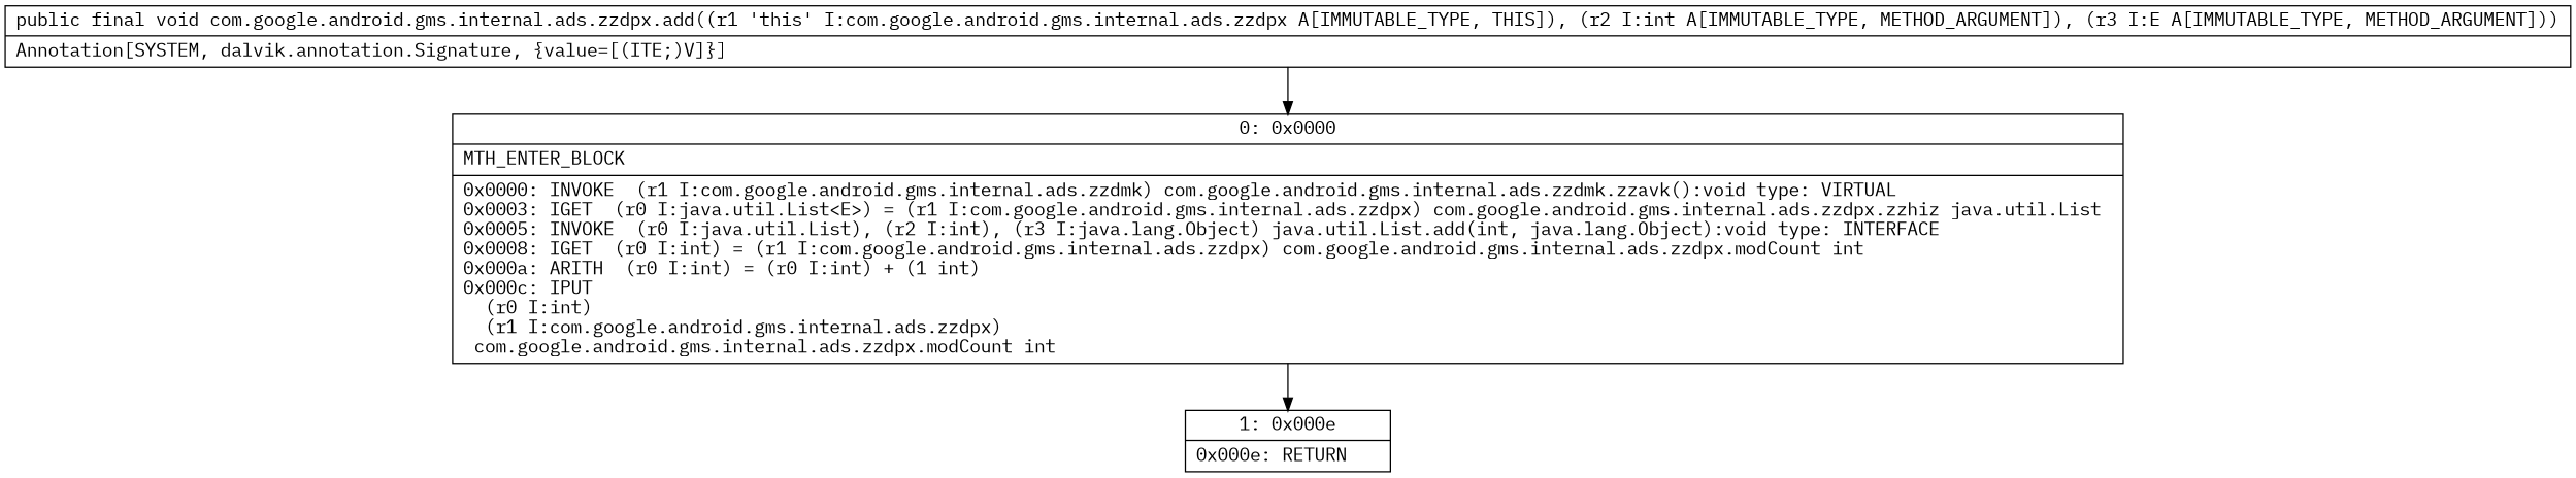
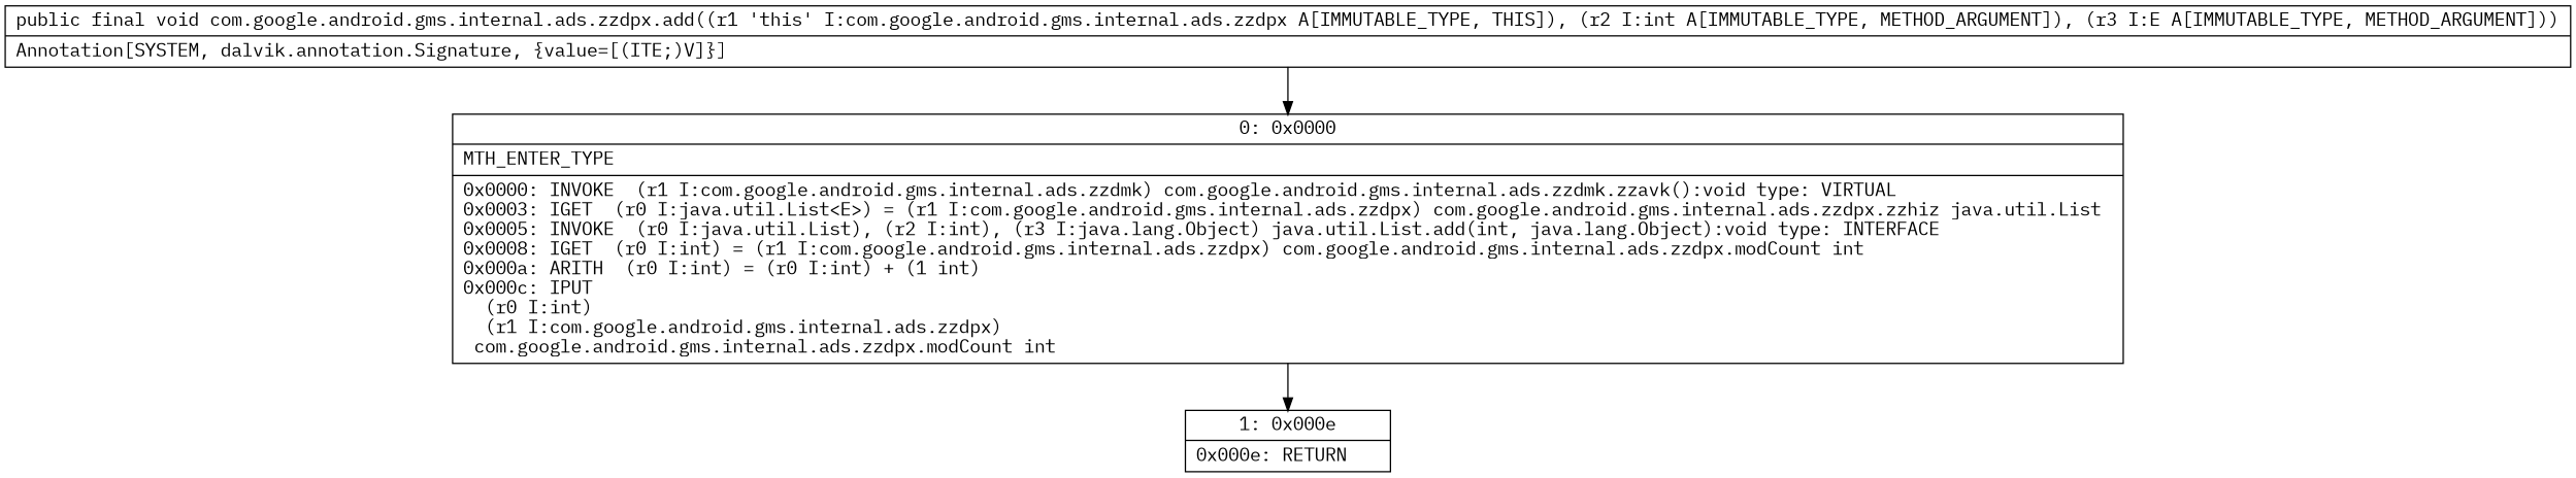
  digraph {
    fontname="IBM Plex Mono"
    node [shape=record fontname="IBM Plex Mono"]
    edge [fontname="IBM Plex Mono"]
-   n1 [label="{0\:\ 0x0000|MTH_ENTER_BLOCK\l|0x0000: INVOKE  (r1 I:com.google.android.gms.internal.ads.zzdmk) com.google.android.gms.internal.ads.zzdmk.zzavk():void type: VIRTUAL \l0x0003: IGET  (r0 I:java.util.List\<E\>) = (r1 I:com.google.android.gms.internal.ads.zzdpx) com.google.android.gms.internal.ads.zzdpx.zzhiz java.util.List \l0x0005: INVOKE  (r0 I:java.util.List), (r2 I:int), (r3 I:java.lang.Object) java.util.List.add(int, java.lang.Object):void type: INTERFACE \l0x0008: IGET  (r0 I:int) = (r1 I:com.google.android.gms.internal.ads.zzdpx) com.google.android.gms.internal.ads.zzdpx.modCount int \l0x000a: ARITH  (r0 I:int) = (r0 I:int) + (1 int) \l0x000c: IPUT  \l  (r0 I:int)\l  (r1 I:com.google.android.gms.internal.ads.zzdpx)\l com.google.android.gms.internal.ads.zzdpx.modCount int \l}"]
+   n1 [label="{0\:\ 0x0000|MTH_ENTER_TYPE\l|0x0000: INVOKE  (r1 I:com.google.android.gms.internal.ads.zzdmk) com.google.android.gms.internal.ads.zzdmk.zzavk():void type: VIRTUAL \l0x0003: IGET  (r0 I:java.util.List\<E\>) = (r1 I:com.google.android.gms.internal.ads.zzdpx) com.google.android.gms.internal.ads.zzdpx.zzhiz java.util.List \l0x0005: INVOKE  (r0 I:java.util.List), (r2 I:int), (r3 I:java.lang.Object) java.util.List.add(int, java.lang.Object):void type: INTERFACE \l0x0008: IGET  (r0 I:int) = (r1 I:com.google.android.gms.internal.ads.zzdpx) com.google.android.gms.internal.ads.zzdpx.modCount int \l0x000a: ARITH  (r0 I:int) = (r0 I:int) + (1 int) \l0x000c: IPUT  \l  (r0 I:int)\l  (r1 I:com.google.android.gms.internal.ads.zzdpx)\l com.google.android.gms.internal.ads.zzdpx.modCount int \l}"]
    n2 [label="{1\:\ 0x000e|0x000e: RETURN   \l}"]
    n3 [label="{public final void com.google.android.gms.internal.ads.zzdpx.add((r1 'this' I:com.google.android.gms.internal.ads.zzdpx A[IMMUTABLE_TYPE, THIS]), (r2 I:int A[IMMUTABLE_TYPE, METHOD_ARGUMENT]), (r3 I:E A[IMMUTABLE_TYPE, METHOD_ARGUMENT]))  | Annotation[SYSTEM, dalvik.annotation.Signature, \{value=[(ITE;)V]\}]\l}"]
    n1 -> n2
    n3 -> n1
  }
